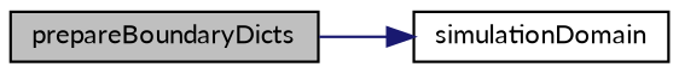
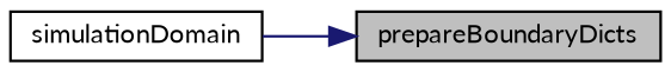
  digraph {
    rankdir=RL
    fontname=Lato
    node [color=black fontname=Lato fontsize=10 shape=record style=filled]
    n1 [fillcolor=grey75 fontcolor=black height=0.2 label=prepareBoundaryDicts width=0.4]
    n2 [fillcolor=white height=0.2 label=simulationDomain width=0.4]
-   n2 -> n1 [color=midnightblue dir=back fontname=Lato fontsize=10 labelfontname=Helvetica labelfontsize=10 style=solid]
+   n1 -> n2 [color=midnightblue dir=back fontname=Lato fontsize=10 labelfontname=Helvetica labelfontsize=10 style=solid]
  }
